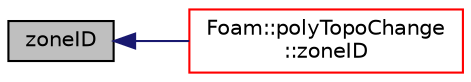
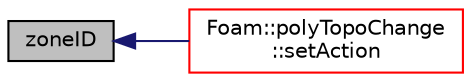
  digraph {
    rankdir=LR
    node [fontname=Helvetica fontsize=10 shape=record]
    n1 [color=black fillcolor=grey75 fontcolor=black height=0.2 label=zoneID style=filled width=0.4]
-   n2 [color=red height=0.2 label="Foam::polyTopoChange\l::zoneID" width=0.4]
+   n2 [color=red height=0.2 label="Foam::polyTopoChange\l::setAction" width=0.4]
    n1 -> n2 [color=midnightblue dir=back fontname=Helvetica fontsize=10 labelfontname=Helvetica labelfontsize=10 style=solid]
  }
